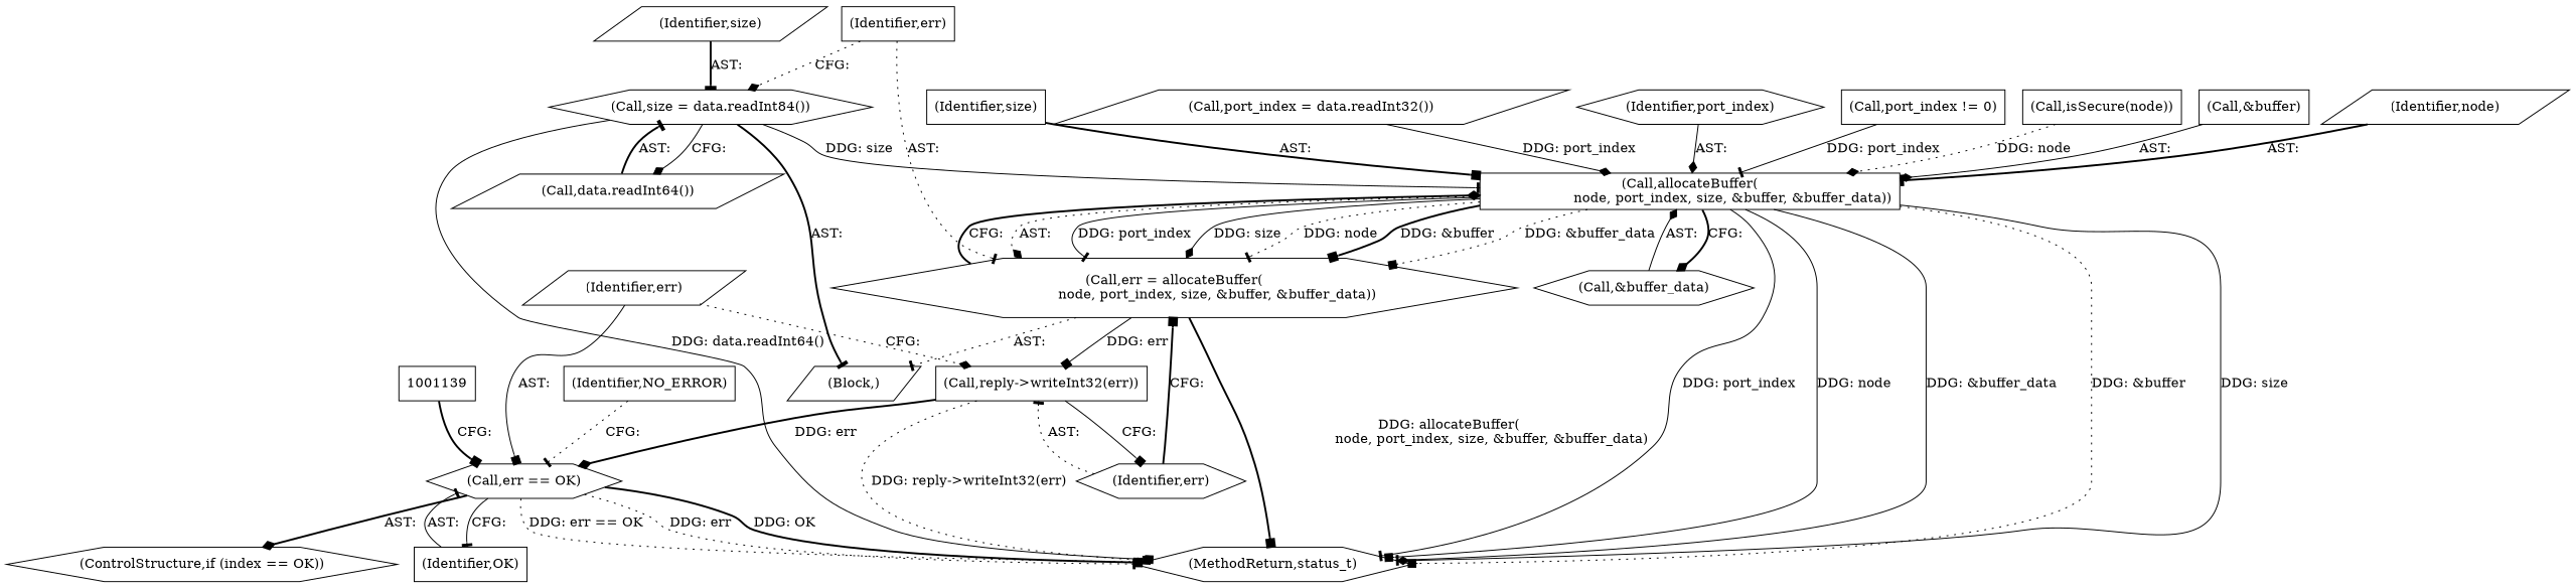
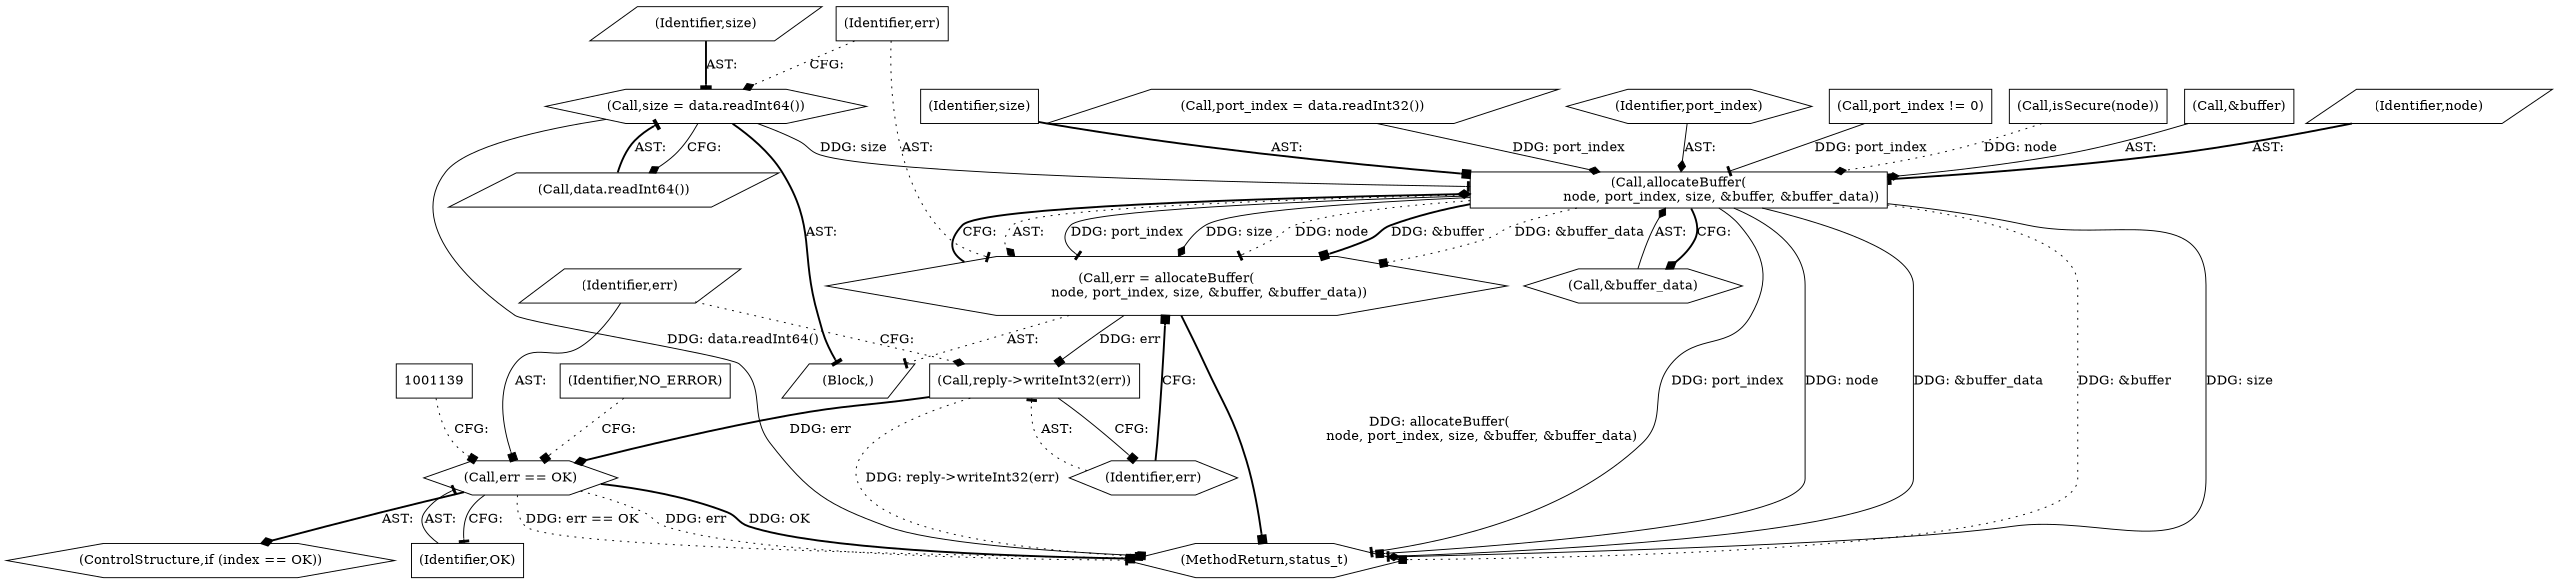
  digraph {
    node [shape=box]
    edge [arrowhead=tee style=solid]
-   n1 [label="(Call,size = data.readInt84())" shape=hexagon]
+   n1 [label="(Call,size = data.readInt64())" shape=hexagon]
    n2 [label="(Call,allocateBuffer(\n                    node, port_index, size, &buffer, &buffer_data))"]
    n3 [label="(Call,data.readInt64())" shape=parallelogram]
    n4 [label="(Block,)" shape=parallelogram]
    n5 [label="(MethodReturn,status_t)" shape=hexagon]
    n6 [label="(Call,err = allocateBuffer(\n                    node, port_index, size, &buffer, &buffer_data))" shape=hexagon]
    n7 [label="(Call,&buffer_data)" shape=hexagon]
    n8 [label="(Call,reply->writeInt32(err))"]
    n9 [label="(Call,err == OK)" shape=hexagon]
    n10 [label="(Identifier,err)" shape=hexagon]
    n11 [label="(ControlStructure,if (index == OK))" shape=hexagon]
    n12 [label="(Identifier,OK)"]
    n13 [label="(Call,port_index != 0)"]
    n14 [label="(Identifier,err)"]
    n15 [label="(Call,isSecure(node))"]
    n16 [label="(Call,&buffer)"]
    n17 [label="(Identifier,NO_ERROR)"]
    n18 [label="(Identifier,node)" shape=parallelogram]
    n19 [label="(Identifier,size)"]
    n20 [label="(Call,port_index = data.readInt32())" shape=parallelogram]
    n21 [label="(Identifier,size)" shape=parallelogram]
    n22 [label="(Identifier,port_index)" shape=hexagon]
    n23 [label="(Identifier,err)" shape=parallelogram]
    1001139
    n1 -> n2 [label="DDG: size"]
    n1 -> n3 [arrowhead=diamond label="CFG: "]
    n1 -> n4 [label="AST: " style=bold]
    n1 -> n5 [arrowhead=box label="DDG: data.readInt64()"]
    n2 -> n5 [label="DDG: port_index"]
    n2 -> n5 [arrowhead=box label="DDG: node"]
    n2 -> n5 [label="DDG: &buffer_data"]
    n2 -> n5 [arrowhead=box label="DDG: &buffer" style=dotted]
    n2 -> n5 [arrowhead=diamond label="DDG: size"]
    n2 -> n6 [arrowhead=diamond label="AST: " style=dotted]
    n2 -> n6 [label="DDG: port_index"]
    n2 -> n6 [arrowhead=diamond label="DDG: size"]
    n2 -> n6 [label="DDG: node" style=dotted]
    n2 -> n6 [arrowhead=box label="DDG: &buffer" style=bold]
    n2 -> n6 [arrowhead=box label="DDG: &buffer_data" style=dotted]
    n2 -> n7 [arrowhead=diamond label="CFG: " style=bold]
    n3 -> n1 [label="AST: " style=bold]
    n6 -> n2 [arrowhead=diamond label="CFG: " style=bold]
    n6 -> n4 [label="AST: " style=dotted]
    n6 -> n5 [arrowhead=box label="DDG: allocateBuffer(\n                    node, port_index, size, &buffer, &buffer_data)" style=bold]
    n6 -> n8 [arrowhead=box label="DDG: err"]
    n7 -> n2 [arrowhead=diamond label="AST: "]
    n8 -> n5 [arrowhead=box label="DDG: reply->writeInt32(err)" style=dotted]
    n8 -> n9 [arrowhead=diamond label="DDG: err" style=bold]
    n8 -> n10 [arrowhead=box label="CFG: "]
    n9 -> n5 [label="DDG: err" style=dotted]
    n9 -> n5 [arrowhead=box label="DDG: OK" style=bold]
    n9 -> n5 [arrowhead=diamond label="DDG: err == OK" style=dotted]
    n9 -> n11 [arrowhead=diamond label="AST: " style=bold]
    n9 -> n12 [label="CFG: "]
    n10 -> n6 [arrowhead=box label="CFG: " style=bold]
    n10 -> n8 [label="AST: " style=dotted]
    n12 -> n9 [label="AST: "]
    n13 -> n2 [label="DDG: port_index"]
    n14 -> n1 [arrowhead=diamond label="CFG: " style=dotted]
    n14 -> n6 [label="AST: " style=dotted]
    n15 -> n2 [arrowhead=diamond label="DDG: node" style=dotted]
    n16 -> n2 [arrowhead=diamond label="AST: "]
-   n17 -> n9 [label="CFG: " style=dotted]
+   n17 -> n9 [arrowhead=box label="CFG: " style=dotted]
    n18 -> n2 [label="AST: " style=bold]
    n19 -> n2 [arrowhead=box label="AST: " style=bold]
    n20 -> n2 [arrowhead=diamond label="DDG: port_index"]
    n21 -> n1 [label="AST: " style=bold]
    n22 -> n2 [arrowhead=diamond label="AST: "]
    n23 -> n8 [arrowhead=diamond label="CFG: " style=dotted]
    n23 -> n9 [arrowhead=box label="AST: "]
-   1001139 -> n9 [arrowhead=box label="CFG: " style=bold]
+   1001139 -> n9 [arrowhead=box label="CFG: " style=dotted]
  }
